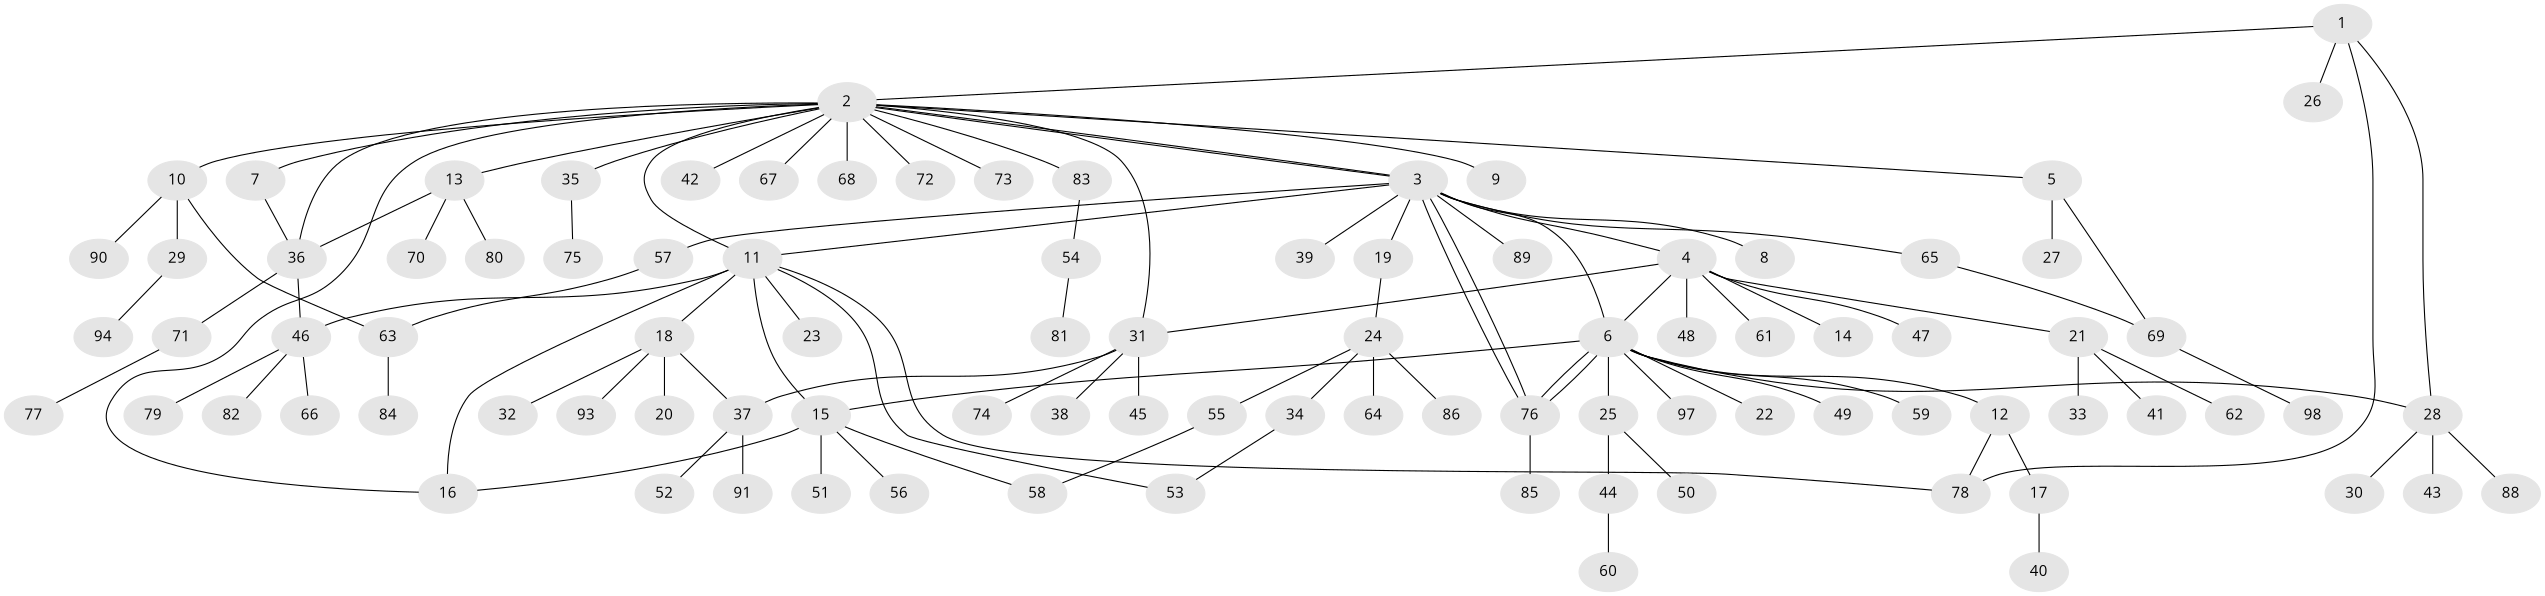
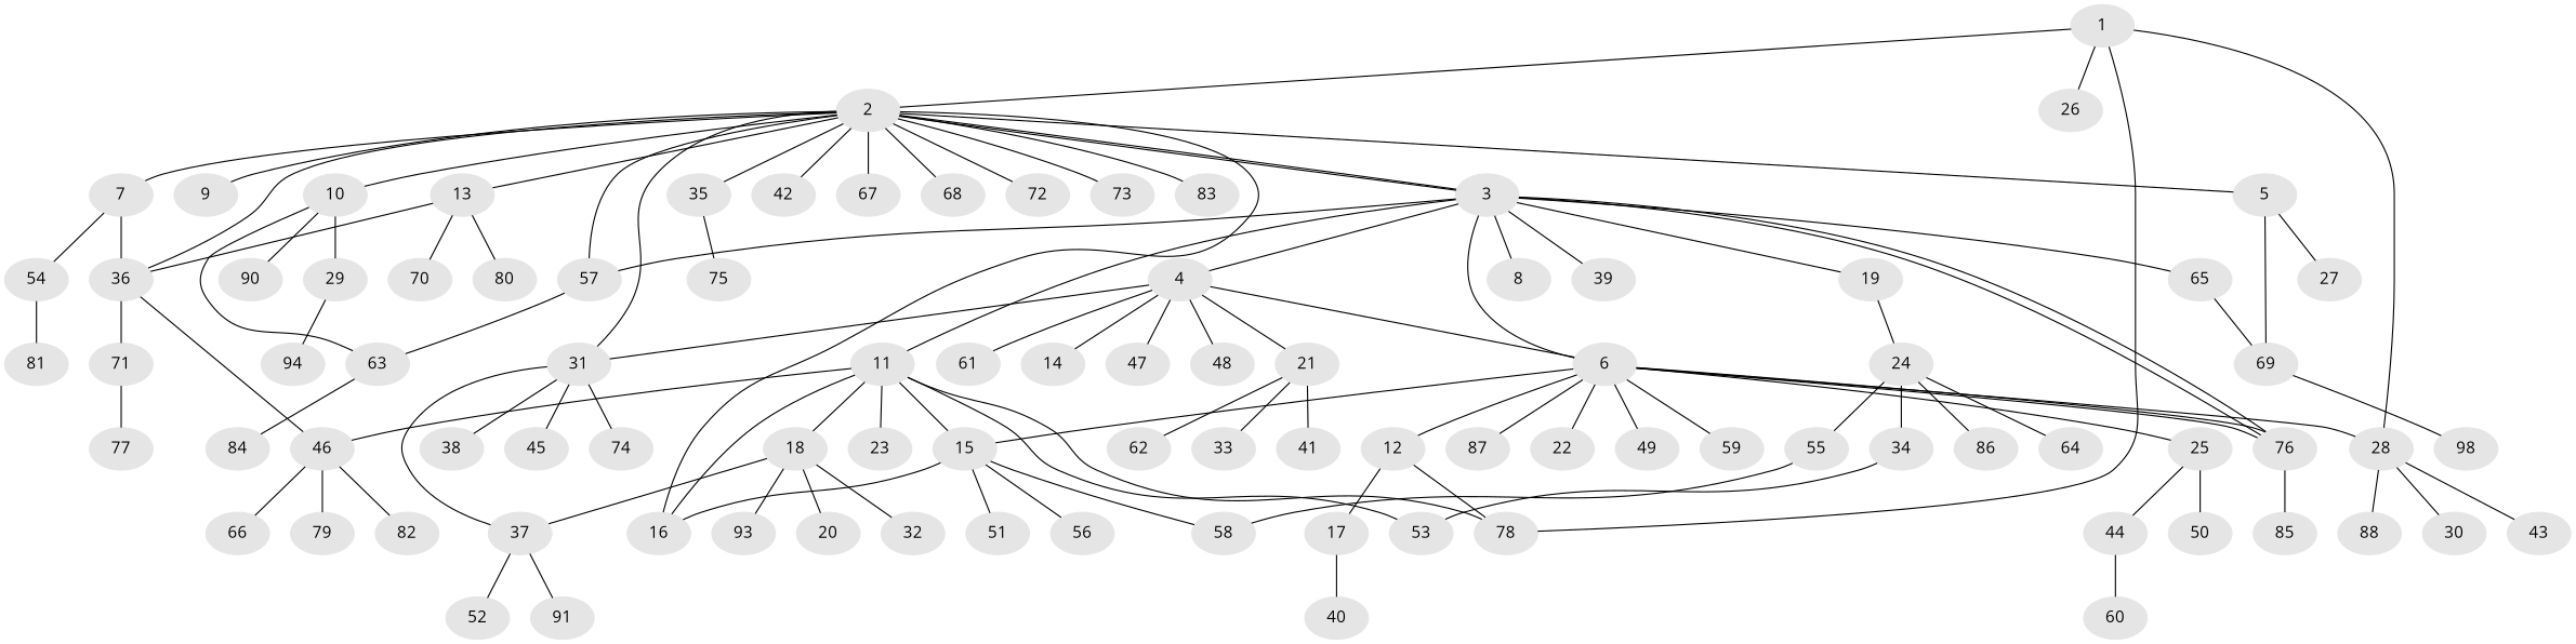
  graph {
    fontname="Open Sans"
    node [color=gray90 fontname="Open Sans" style=filled]
    edge [fontname="Open Sans"]
    1
    2
    26
    28
    78
    3
    5
    7
    9
    10
    11
    13
    16
    31
    35
    36
    42
    67
    68
    72
    73
    83
    30
    43
    88
    4
    6
    8
    19
    39
    57
    65
    76
-   89
    27
    69
    54
    29
    63
    90
    15
    18
    23
    46
    53
    70
    80
    37
    38
    45
    74
    75
    71
    14
    21
    47
    48
    61
    12
    22
    25
    49
    59
-   87 [label=97]
+   87
    24
    85
    33
    41
    62
    n70 [label=98]
    17
    51
    56
    58
    44
    50
    81
    94
    84
    20
    32
    93
    66
    79
    82
    40
    52
    91
    34
    55
    64
    86
    60
    77
    1 -- 2
    1 -- 26
    1 -- 28
    1 -- 78
    2 -- 3
    2 -- 3
    2 -- 5
    2 -- 7
    2 -- 9
    2 -- 10
-   2 -- 11
+   2 -- 57
    2 -- 13
    2 -- 16
    2 -- 31
    2 -- 35
    2 -- 36
    2 -- 42
    2 -- 67
    2 -- 68
    2 -- 72
    2 -- 73
    2 -- 83
    28 -- 30
    28 -- 43
    28 -- 88
    3 -- 11
    3 -- 4
    3 -- 6
    3 -- 8
    3 -- 19
    3 -- 39
    3 -- 57
    3 -- 65
    3 -- 76
    3 -- 76
-   3 -- 89
    5 -- 27
    5 -- 69
    7 -- 36
-   83 -- 54
+   7 -- 54
    10 -- 29
    10 -- 63
    10 -- 90
    11 -- 78
    11 -- 16
    11 -- 15
    11 -- 18
    11 -- 23
    11 -- 46
    11 -- 53
    13 -- 36
    13 -- 70
    13 -- 80
    31 -- 37
    31 -- 38
    31 -- 45
    31 -- 74
    35 -- 75
    36 -- 46
    36 -- 71
    4 -- 31
    4 -- 6
    4 -- 14
    4 -- 21
    4 -- 47
    4 -- 48
    4 -- 61
    6 -- 28
    6 -- 76
    6 -- 76
    6 -- 15
    6 -- 12
    6 -- 22
    6 -- 25
    6 -- 49
    6 -- 59
    6 -- 87
    19 -- 24
    57 -- 63
    65 -- 69
    76 -- 85
    69 -- n70
    54 -- 81
    29 -- 94
    63 -- 84
    15 -- 16
    15 -- 51
    15 -- 56
    15 -- 58
    18 -- 37
    18 -- 20
    18 -- 32
    18 -- 93
    46 -- 66
    46 -- 79
    46 -- 82
    37 -- 52
    37 -- 91
    71 -- 77
    21 -- 33
    21 -- 41
    21 -- 62
    12 -- 78
    12 -- 17
    25 -- 44
    25 -- 50
    24 -- 34
    24 -- 55
    24 -- 64
    24 -- 86
    17 -- 40
    44 -- 60
    34 -- 53
    55 -- 58
  }
